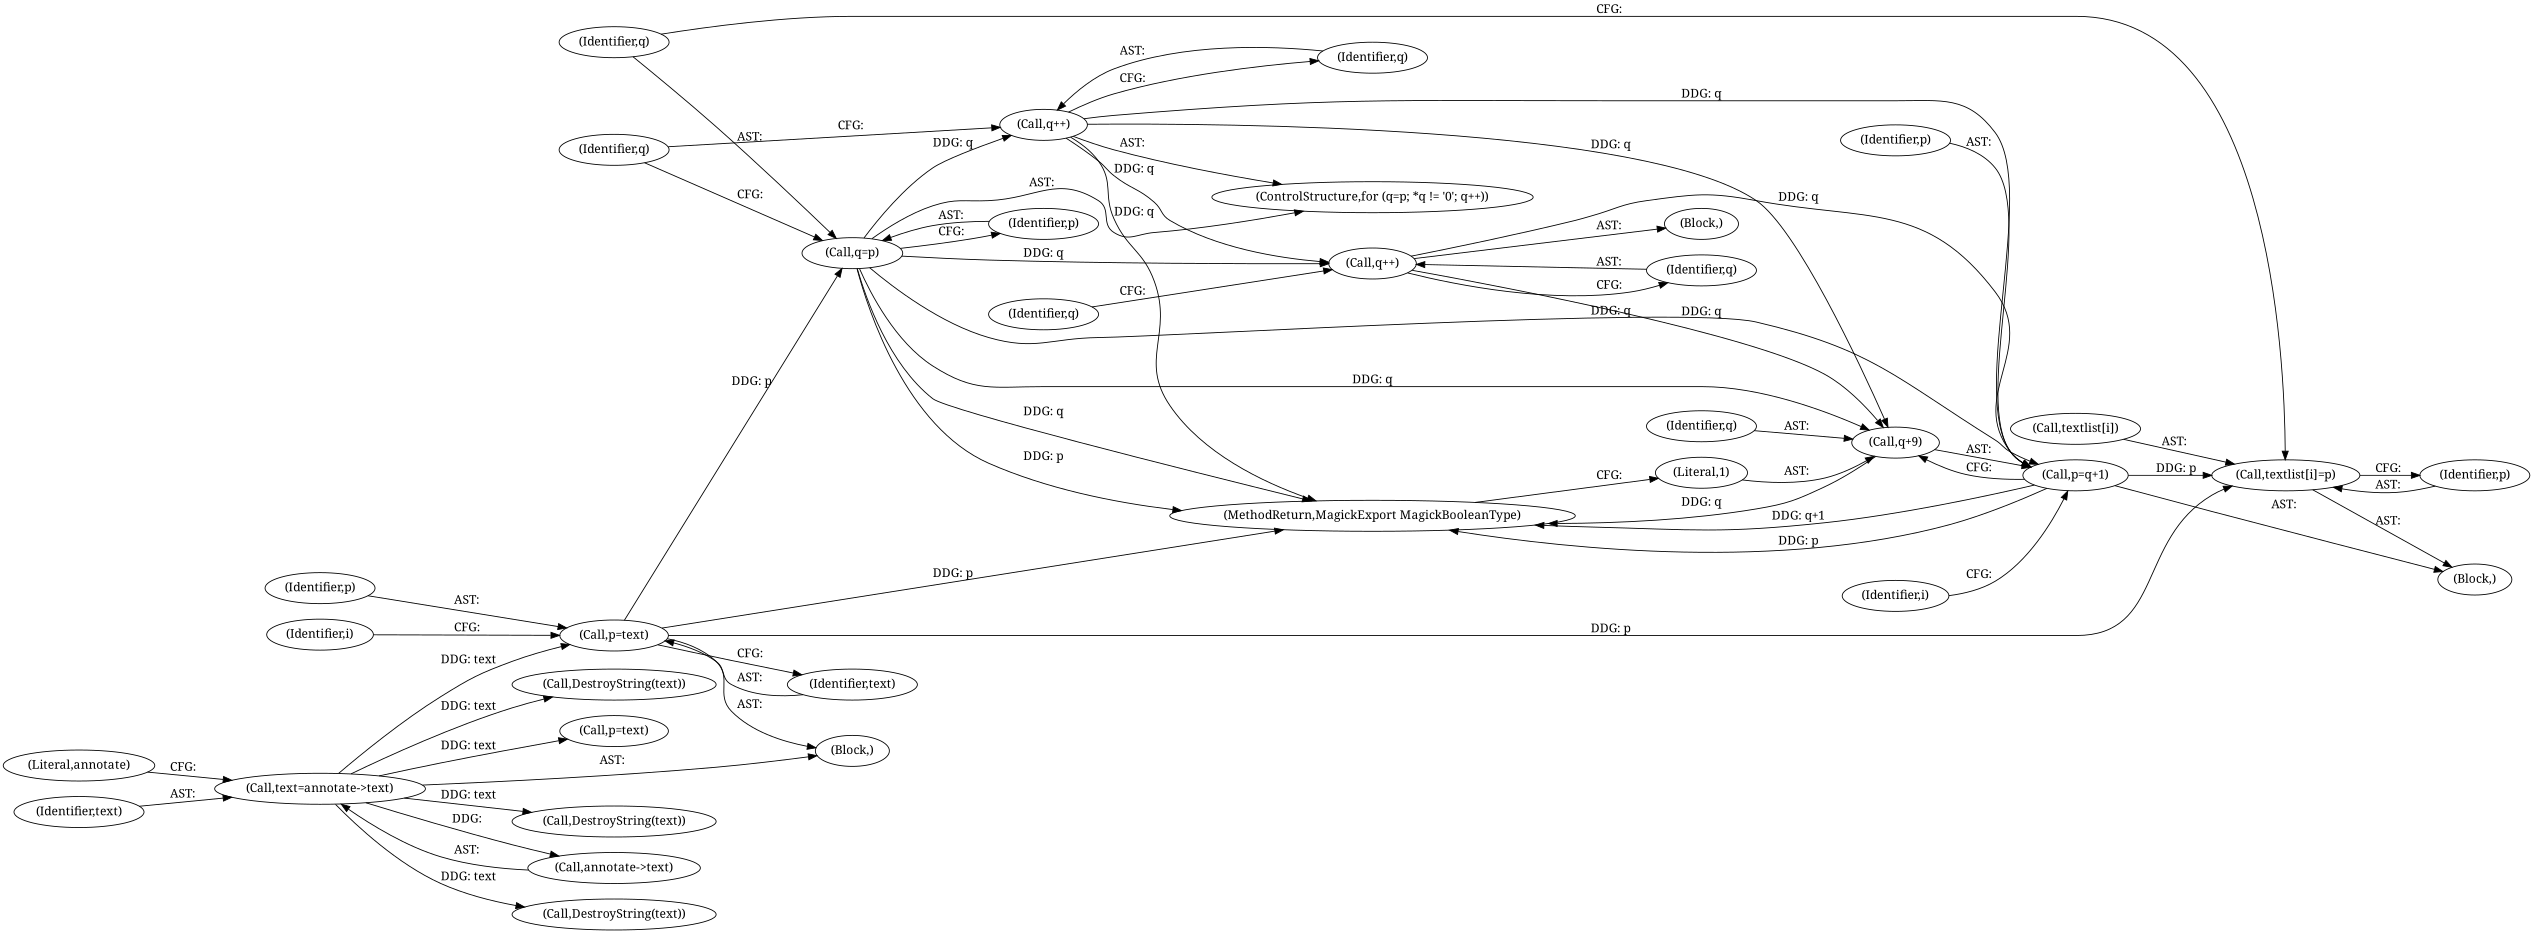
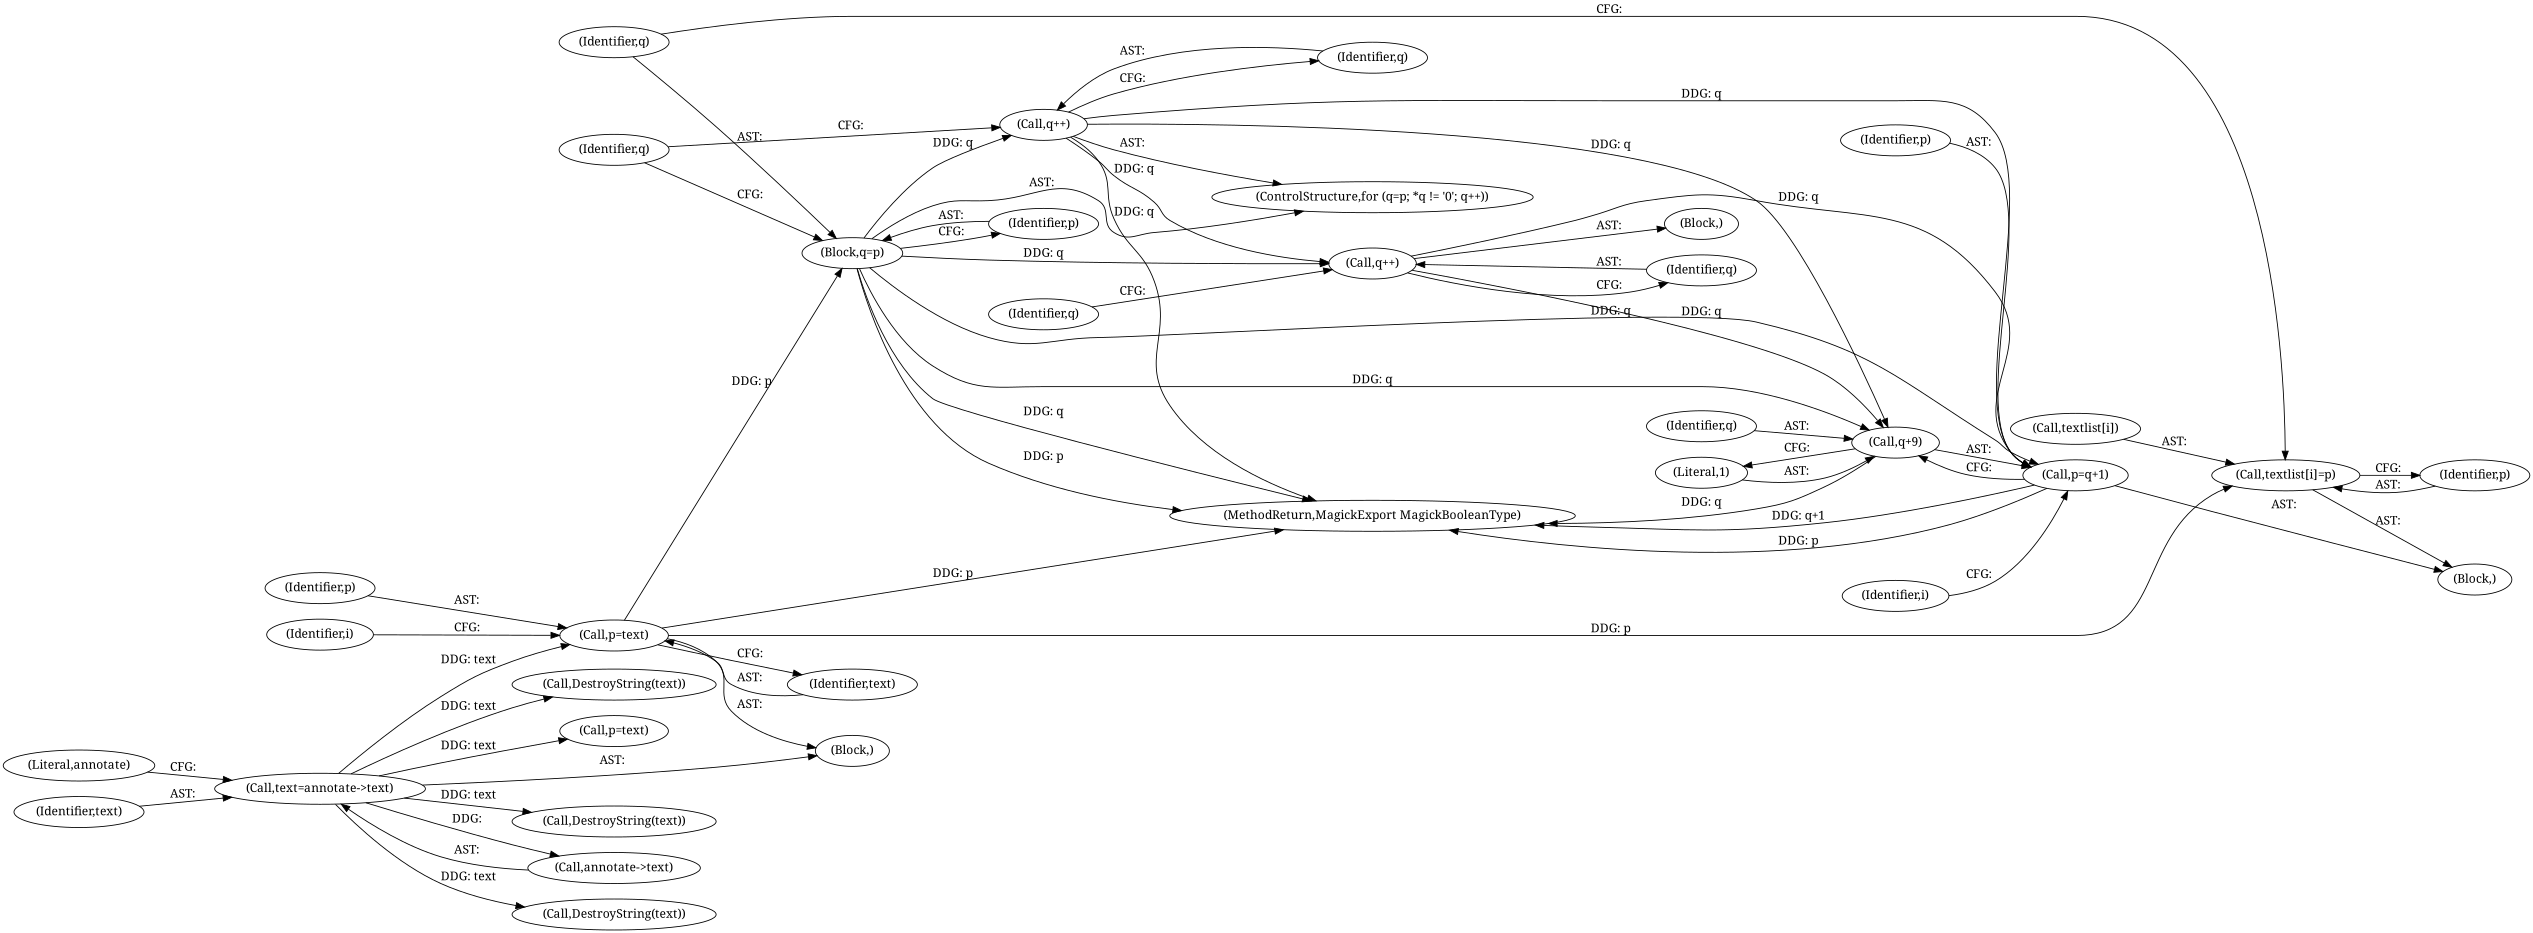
  digraph {
    fontname="Noto Serif"
    rankdir=LR
    node [fontname="Noto Serif"]
    edge [fontname="Noto Serif"]
    n1 [label="(Call,p=text)"]
    n2 [label="(Call,textlist[i]=p)"]
-   n3 [label="(Call,q=p)"]
+   n3 [label="(Block,q=p)"]
    n4 [label="(Block,)"]
    n5 [label="(MethodReturn,MagickExport MagickBooleanType)"]
    n6 [label="(Identifier,text)"]
    n7 [label="(Identifier,p)"]
    n8 [label="(Block,)"]
    n9 [label="(Call,q++)"]
    n10 [label="(Call,q++)"]
    n11 [label="(Call,p=q+1)"]
    n12 [label="(Call,q+9)"]
    n13 [label="(Identifier,p)"]
    n14 [label="(ControlStructure,for (q=p; *q != '\0'; q++))"]
    n15 [label="(Call,text=annotate->text)"]
    n16 [label="(Call,DestroyString(text))"]
    n17 [label="(Call,annotate->text)"]
    n18 [label="(Call,DestroyString(text))"]
    n19 [label="(Call,DestroyString(text))"]
    n20 [label="(Call,p=text)"]
    n21 [label="(Identifier,q)"]
    n22 [label="(Identifier,q)"]
    n23 [label="(Block,)"]
    n24 [label="(Literal,1)"]
    n25 [label="(Identifier,q)"]
    n26 [label="(Identifier,q)"]
    n27 [label="(Identifier,p)"]
    n28 [label="(Call,textlist[i])"]
    n29 [label="(Identifier,q)"]
    n30 [label="(Identifier,i)"]
    n31 [label="(Identifier,i)"]
    n32 [label="(Identifier,p)"]
    n33 [label="(Identifier,q)"]
    n34 [label="(Literal,annotate)"]
    n35 [label="(Identifier,text)"]
    n1 -> n2 [label="DDG: p"]
    n1 -> n3 [label="DDG: p"]
    n1 -> n4 [label="AST: "]
    n1 -> n5 [label="DDG: p"]
    n1 -> n6 [label="CFG: "]
    n2 -> n7 [label="CFG: "]
    n2 -> n8 [label="AST: "]
    n3 -> n5 [label="DDG: q"]
    n3 -> n5 [label="DDG: p"]
    n3 -> n9 [label="DDG: q"]
    n3 -> n10 [label="DDG: q"]
    n3 -> n11 [label="DDG: q"]
    n3 -> n12 [label="DDG: q"]
    n3 -> n13 [label="CFG: "]
    n3 -> n14 [label="AST: "]
    n6 -> n1 [label="AST: "]
    n7 -> n2 [label="AST: "]
    n9 -> n5 [label="DDG: q"]
    n9 -> n10 [label="DDG: q"]
    n9 -> n11 [label="DDG: q"]
    n9 -> n12 [label="DDG: q"]
    n9 -> n14 [label="AST: "]
    n9 -> n21 [label="CFG: "]
    n10 -> n11 [label="DDG: q"]
    n10 -> n12 [label="DDG: q"]
    n10 -> n22 [label="CFG: "]
    n10 -> n23 [label="AST: "]
-   n11 -> n2 [label="DDG: p"]
    n11 -> n5 [label="DDG: q+1"]
    n11 -> n5 [label="DDG: p"]
    n11 -> n8 [label="AST: "]
    n11 -> n12 [label="CFG: "]
    n12 -> n5 [label="DDG: q"]
    n12 -> n11 [label="AST: "]
-   n5 -> n24 [label="CFG: "]
+   n12 -> n24 [label="CFG: "]
    n13 -> n3 [label="AST: "]
    n15 -> n1 [label="DDG: text"]
    n15 -> n4 [label="AST: "]
    n15 -> n16 [label="DDG: text"]
    n15 -> n17 [label="DDG: "]
    n15 -> n18 [label="DDG: text"]
    n15 -> n19 [label="DDG: text"]
    n15 -> n20 [label="DDG: text"]
    n17 -> n15 [label="AST: "]
    n21 -> n9 [label="AST: "]
    n22 -> n10 [label="AST: "]
    n24 -> n12 [label="AST: "]
    n25 -> n3 [label="CFG: "]
    n25 -> n9 [label="CFG: "]
    n26 -> n10 [label="CFG: "]
    n27 -> n1 [label="AST: "]
    n28 -> n2 [label="AST: "]
    n29 -> n2 [label="CFG: "]
    n29 -> n3 [label="AST: "]
    n30 -> n11 [label="CFG: "]
    n31 -> n1 [label="CFG: "]
    n32 -> n11 [label="AST: "]
    n33 -> n12 [label="AST: "]
    n34 -> n15 [label="CFG: "]
    n35 -> n15 [label="AST: "]
  }
